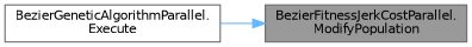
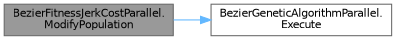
  digraph {
    rankdir=RL
    node [fontname=Helvetica fontsize=10 shape=box style=filled]
    n1 [color=gray40 fillcolor=grey60 fontcolor=black height=0.2 label="BezierFitnessJerkCostParallel.\lModifyPopulation" width=0.4]
    n2 [color=grey40 fillcolor=white height=0.2 label="BezierGeneticAlgorithmParallel.\lExecute" width=0.4]
-   n1 -> n2 [color=steelblue1 dir=back fontname=Helvetica fontsize=10 labelfontname=Helvetica labelfontsize=10 style=solid]
+   n2 -> n1 [color=steelblue1 dir=back fontname=Helvetica fontsize=10 labelfontname=Helvetica labelfontsize=10 style=solid]
  }
